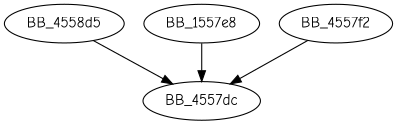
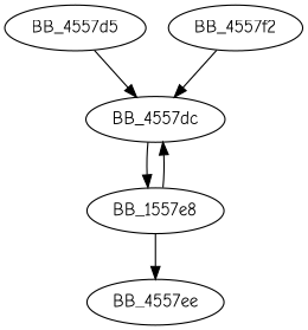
  digraph {
    fontname="Comic Neue"
    node [fontname="Comic Neue"]
    edge [fontname="Comic Neue"]
-   BB_4557d5 [label=BB_4558d5]
+   BB_4557d5
    BB_4557dc
    n3 [label=BB_1557e8]
+   BB_4557ee
    BB_4557f2
    BB_4557d5 -> BB_4557dc
+   BB_4557dc -> n3
    n3 -> BB_4557dc
+   n3 -> BB_4557ee
    BB_4557f2 -> BB_4557dc
  }
